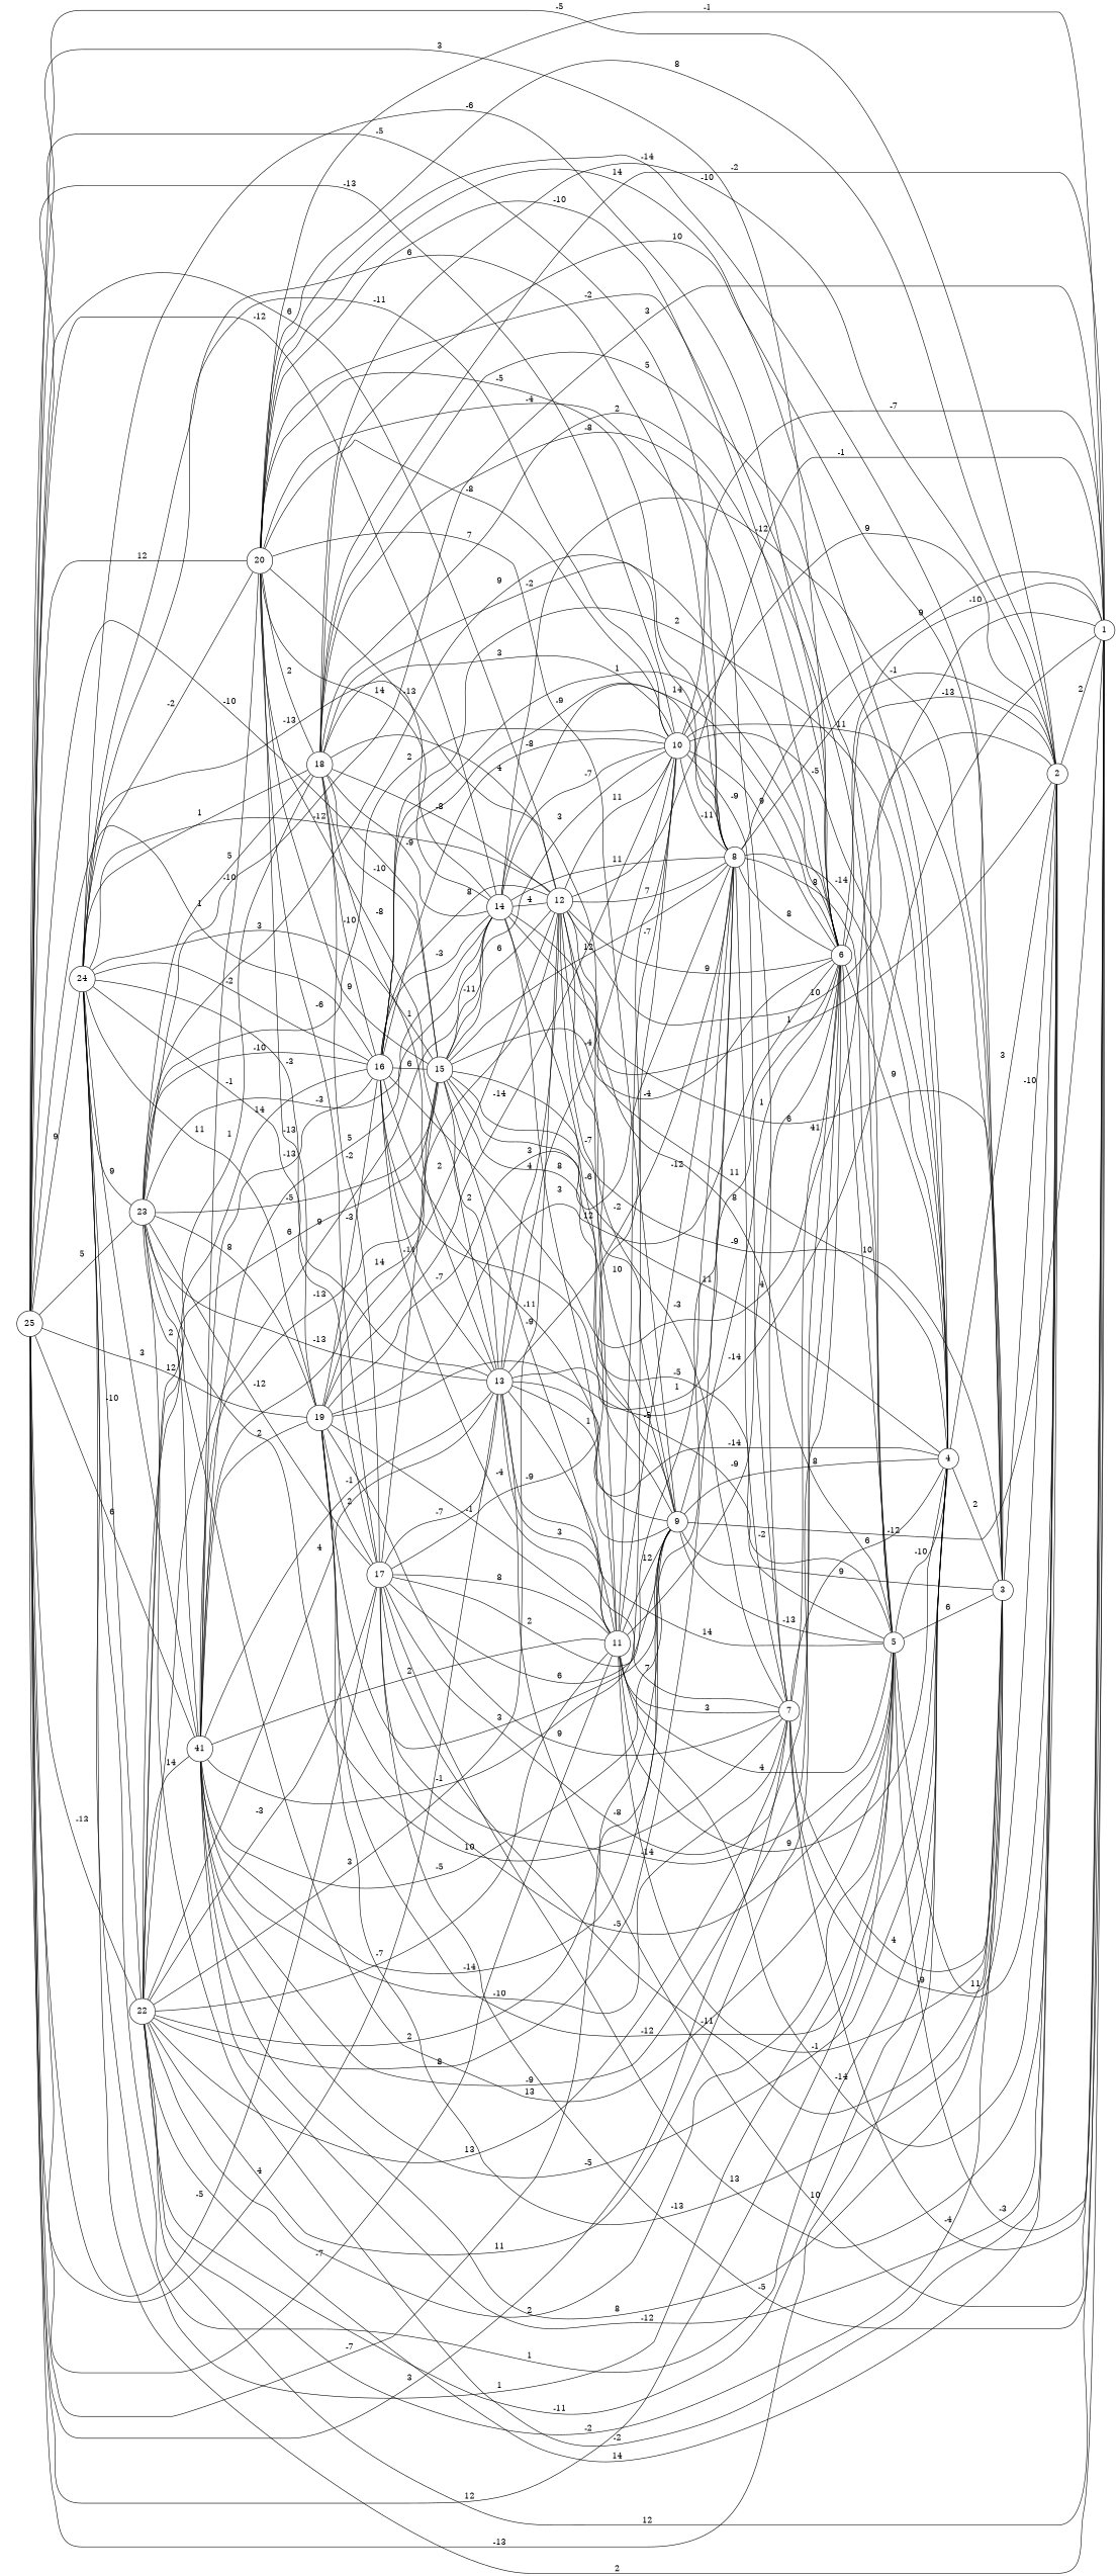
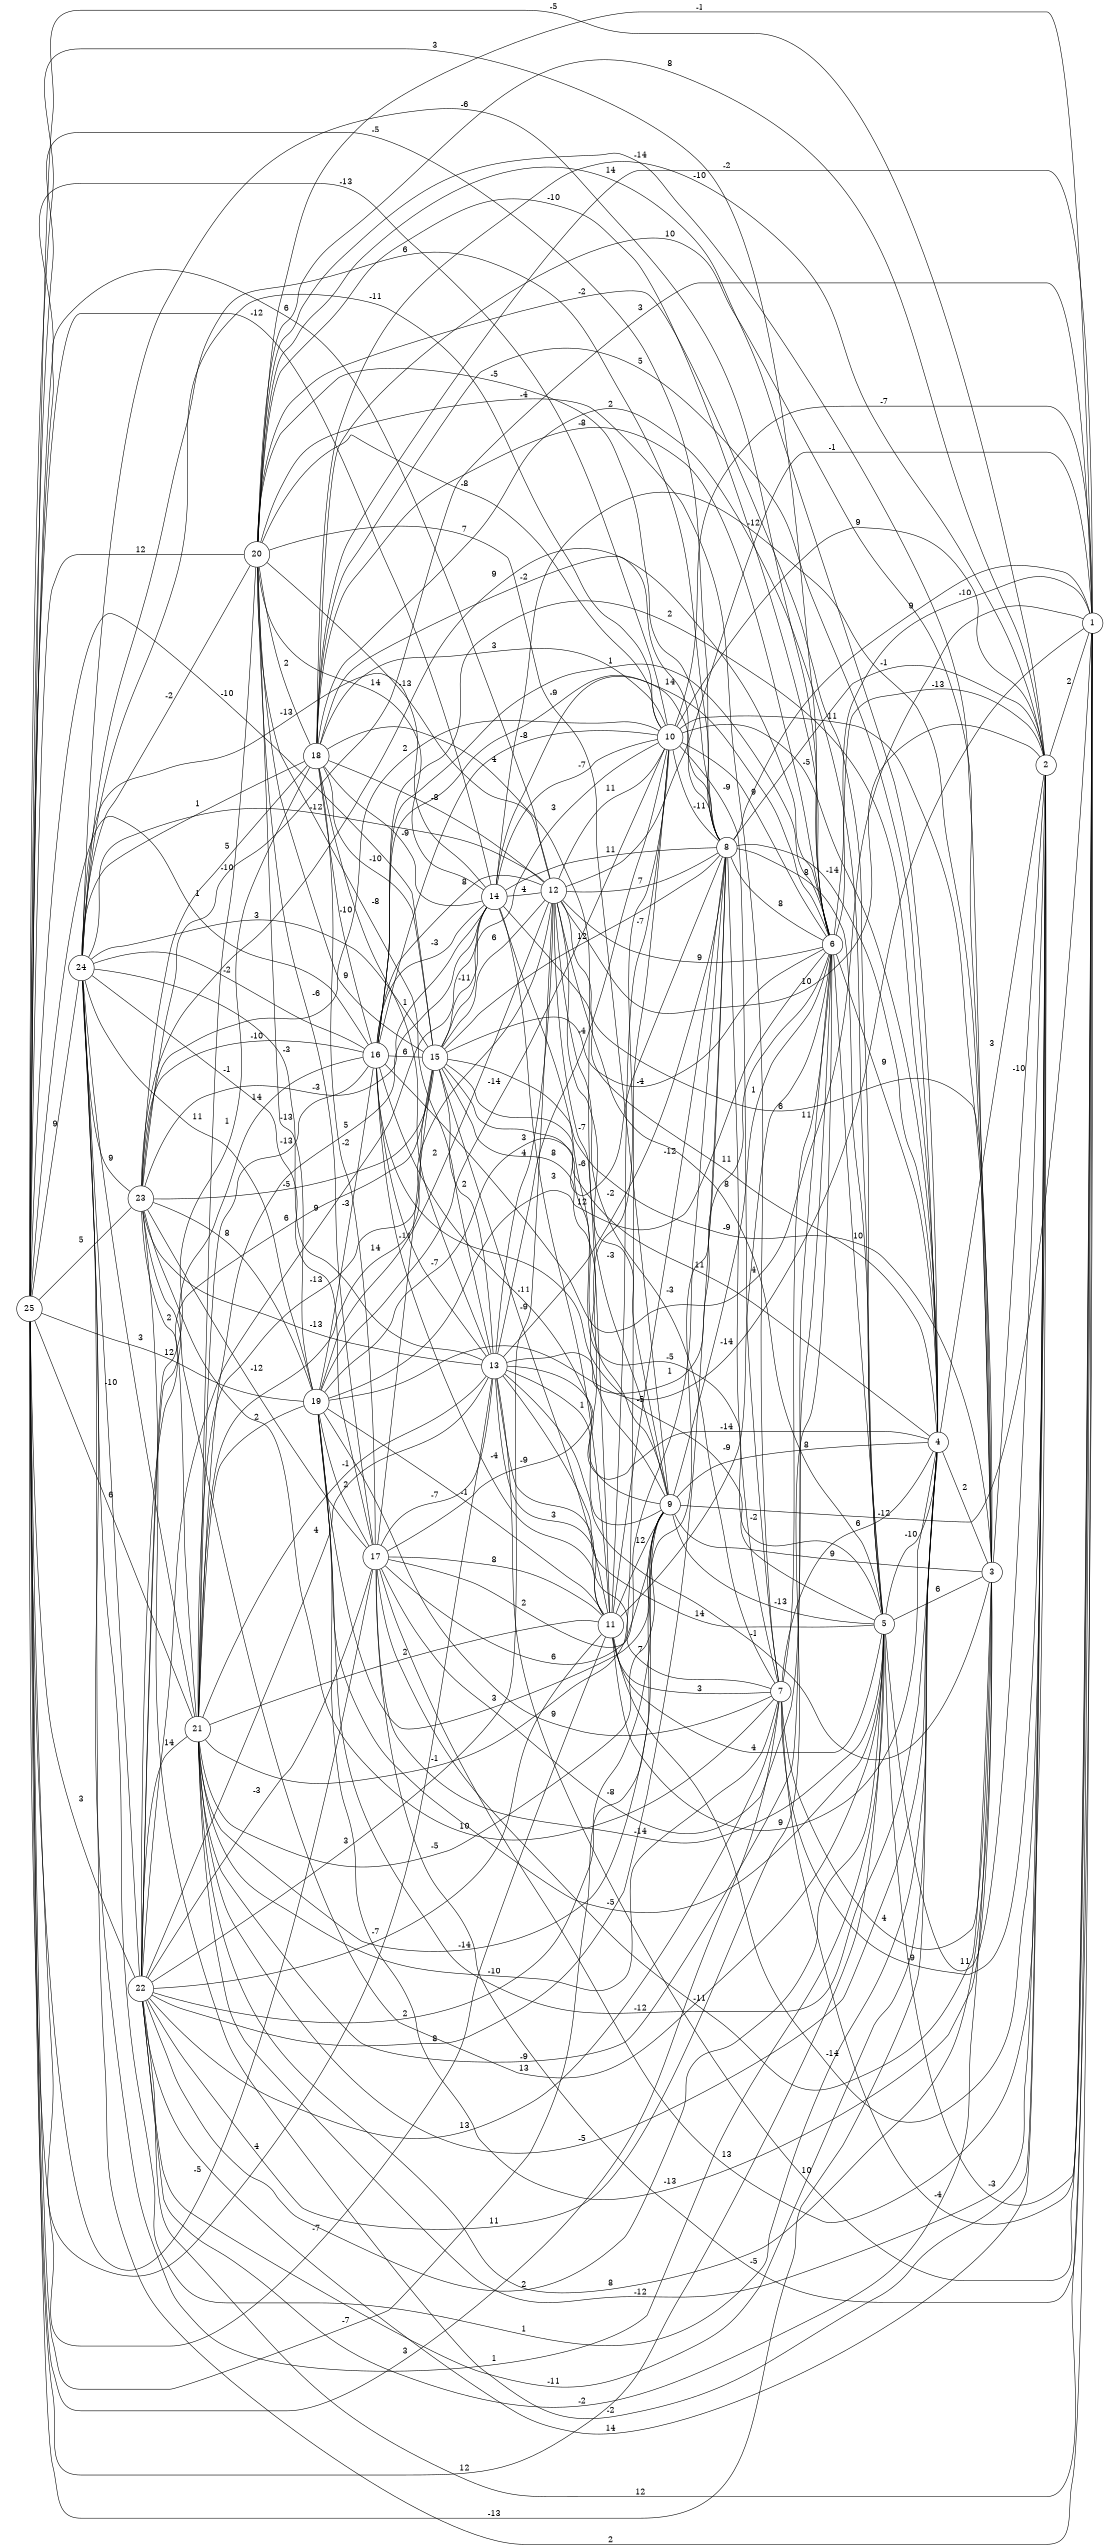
  graph {
    fontname="Helvetica,Arial,sans-serif"
    rankdir=LR
    node [shape=circle]
    25
    2
    4
    5
    6
    7
    8
    9
    10
    11
    12
    13
    14
    15
    16
    17
    19
    20
-   21 [label=41]
+   21
    22
    23
    24
    1
    3
    18
    25 -- 2 [label=-5]
    25 -- 4 [label=-13]
    25 -- 5 [label=12]
    25 -- 6 [label=3]
    25 -- 7 [label=3]
    25 -- 8 [label=-5]
    25 -- 9 [label=-7]
    25 -- 10 [label=-13]
    25 -- 11 [label=-7]
    25 -- 12 [label=6]
    25 -- 13 [label=4]
    25 -- 14 [label=-12]
    25 -- 15 [label=-10]
    25 -- 16 [label=1]
    25 -- 17 [label=-5]
    25 -- 19 [label=12]
    25 -- 20 [label=12]
    25 -- 21 [label=6]
-   25 -- 22 [label=-13]
+   25 -- 22 [label=3]
    25 -- 23 [label=5]
    25 -- 24 [label=9]
    2 -- 1 [label=2]
    4 -- 2 [label=3]
    4 -- 3 [label=2]
    5 -- 2 [label=11]
    5 -- 4 [label=-10]
    5 -- 1 [label=-3]
    5 -- 3 [label=6]
    6 -- 2 [label=-13]
    6 -- 4 [label=9]
    6 -- 5 [label=10]
    6 -- 1 [label=-10]
    7 -- 2 [label=-9]
    7 -- 4 [label=6]
-   7 -- 6 [label=41]
+   7 -- 6 [label=11]
    7 -- 1 [label=-4]
    7 -- 3 [label=4]
    8 -- 2 [label=-1]
    8 -- 4 [label=-14]
    8 -- 5 [label=8]
    8 -- 6 [label=8]
    8 -- 7 [label=-2]
    8 -- 1 [label=9]
    9 -- 4 [label=8]
    9 -- 5 [label=-13]
    9 -- 6 [label=1]
    9 -- 1 [label=-12]
    9 -- 3 [label=9]
    10 -- 2 [label=9]
    10 -- 4 [label=-5]
    10 -- 6 [label=9]
    10 -- 7 [label=-9]
    10 -- 8 [label=-11]
    10 -- 1 [label=-7]
    10 -- 3 [label=11]
    11 -- 2 [label=-14]
    11 -- 4 [label=9]
    11 -- 5 [label=4]
    11 -- 6 [label=-9]
    11 -- 7 [label=3]
    11 -- 8 [label=-12]
    11 -- 9 [label=12]
    11 -- 10 [label=-7]
    12 -- 2 [label=10]
    12 -- 5 [label=8]
    12 -- 6 [label=9]
    12 -- 7 [label=-3]
    12 -- 8 [label=7]
-   12 -- 9 [label=10]
+   12 -- 9 [label=-3]
    12 -- 10 [label=11]
    12 -- 11 [label=-7]
    12 -- 1 [label=-1]
    12 -- 3 [label=6]
    13 -- 4 [label=-14]
    13 -- 5 [label=14]
    13 -- 6 [label=1]
    13 -- 7 [label=7]
    13 -- 8 [label=-2]
    13 -- 9 [label=1]
    13 -- 10 [label=-4]
    13 -- 11 [label=3]
    13 -- 12 [label=4]
    13 -- 1 [label=10]
-   11 -- 3 [label=-1]
-   14 -- 2 [label=1]
+   13 -- 3 [label=-1]
    14 -- 4 [label=11]
    14 -- 6 [label=14]
    14 -- 8 [label=11]
    14 -- 9 [label=-6]
    14 -- 10 [label=-7]
    14 -- 11 [label=3]
    14 -- 12 [label=4]
    14 -- 3 [label=-12]
    15 -- 4 [label=11]
    15 -- 5 [label=-5]
    15 -- 6 [label=-4]
    15 -- 8 [label=12]
    15 -- 9 [label=8]
    15 -- 10 [label=3]
    15 -- 11 [label=-9]
    15 -- 12 [label=6]
    15 -- 13 [label=2]
    15 -- 14 [label=-11]
    15 -- 3 [label=-9]
    16 -- 4 [label=2]
    16 -- 5 [label=-5]
    16 -- 6 [label=1]
    16 -- 8 [label=-9]
    16 -- 9 [label=-11]
    16 -- 10 [label=-8]
    16 -- 11 [label=-4]
    16 -- 12 [label=8]
    16 -- 13 [label=-7]
    16 -- 14 [label=-3]
    16 -- 15 [label=6]
    16 -- 1 [label=4]
    17 -- 2 [label=13]
    17 -- 5 [label=-14]
    17 -- 6 [label=-8]
    17 -- 8 [label=6]
    17 -- 9 [label=2]
    17 -- 10 [label=-9]
    17 -- 11 [label=8]
    17 -- 13 [label=-7]
    17 -- 15 [label=-11]
    17 -- 1 [label=-5]
    17 -- 3 [label=-11]
    19 -- 4 [label=-12]
    19 -- 5 [label=-5]
    19 -- 6 [label=12]
    19 -- 7 [label=9]
    19 -- 8 [label=3]
    19 -- 9 [label=3]
    19 -- 10 [label=-14]
    19 -- 11 [label=-1]
    19 -- 12 [label=2]
    19 -- 16 [label=-3]
    19 -- 17 [label=2]
    19 -- 1 [label=-14]
    19 -- 3 [label=-13]
    20 -- 2 [label=8]
    20 -- 4 [label=14]
    20 -- 5 [label=-2]
    20 -- 6 [label=-10]
    20 -- 7 [label=-4]
    20 -- 8 [label=-5]
    20 -- 9 [label=7]
    20 -- 10 [label=-8]
    20 -- 12 [label=-13]
    20 -- 13 [label=-8]
    20 -- 14 [label=14]
    20 -- 15 [label=9]
    20 -- 17 [label=-6]
    20 -- 19 [label=-13]
    20 -- 1 [label=-1]
    20 -- 3 [label=-14]
    20 -- 18 [label=2]
    21 -- 2 [label=-12]
    21 -- 4 [label=-5]
    21 -- 6 [label=-9]
    21 -- 7 [label=-10]
    21 -- 8 [label=-14]
    21 -- 9 [label=-5]
    21 -- 10 [label=-1]
    21 -- 11 [label=2]
    21 -- 12 [label=14]
    21 -- 13 [label=-1]
    21 -- 14 [label=5]
    21 -- 15 [label=-13]
    21 -- 16 [label=-13]
    21 -- 19 [label=2]
    21 -- 20 [label=-10]
    21 -- 3 [label=8]
    22 -- 2 [label=14]
    22 -- 4 [label=-11]
    22 -- 5 [label=2]
    22 -- 6 [label=11]
    22 -- 7 [label=13]
    22 -- 8 [label=8]
    22 -- 9 [label=2]
    22 -- 11 [label=-7]
    22 -- 12 [label=3]
    22 -- 13 [label=4]
    22 -- 14 [label=9]
    22 -- 15 [label=6]
    22 -- 16 [label=14]
    22 -- 17 [label=-3]
    22 -- 21 [label=14]
    22 -- 1 [label=12]
    22 -- 3 [label=-2]
    22 -- 18 [label=1]
    23 -- 2 [label=-2]
    23 -- 5 [label=13]
    23 -- 6 [label=9]
    23 -- 7 [label=10]
    23 -- 10 [label=2]
    23 -- 13 [label=-13]
    23 -- 14 [label=-3]
    23 -- 15 [label=-5]
    23 -- 16 [label=-10]
    23 -- 17 [label=-12]
    23 -- 19 [label=8]
    23 -- 21 [label=2]
    23 -- 1 [label=3]
    23 -- 18 [label=5]
    24 -- 4 [label=1]
    24 -- 5 [label=1]
    24 -- 6 [label=-6]
    24 -- 8 [label=6]
    24 -- 10 [label=-11]
    24 -- 12 [label=-12]
    24 -- 13 [label=-3]
    24 -- 14 [label=-13]
    24 -- 15 [label=3]
    24 -- 16 [label=-2]
    24 -- 17 [label=-1]
    24 -- 19 [label=11]
    24 -- 20 [label=-2]
    24 -- 21 [label=3]
    24 -- 22 [label=-10]
    24 -- 23 [label=9]
    24 -- 1 [label=2]
    24 -- 18 [label=1]
    3 -- 2 [label=-10]
    18 -- 2 [label=-10]
    18 -- 4 [label=5]
    18 -- 5 [label=2]
    18 -- 6 [label=-8]
    18 -- 8 [label=-2]
    18 -- 9 [label=4]
    18 -- 10 [label=3]
    18 -- 12 [label=-8]
    18 -- 13 [label=1]
    18 -- 14 [label=-9]
    18 -- 15 [label=-10]
    18 -- 16 [label=-10]
    18 -- 17 [label=-2]
    18 -- 1 [label=-2]
    18 -- 3 [label=10]
  }
